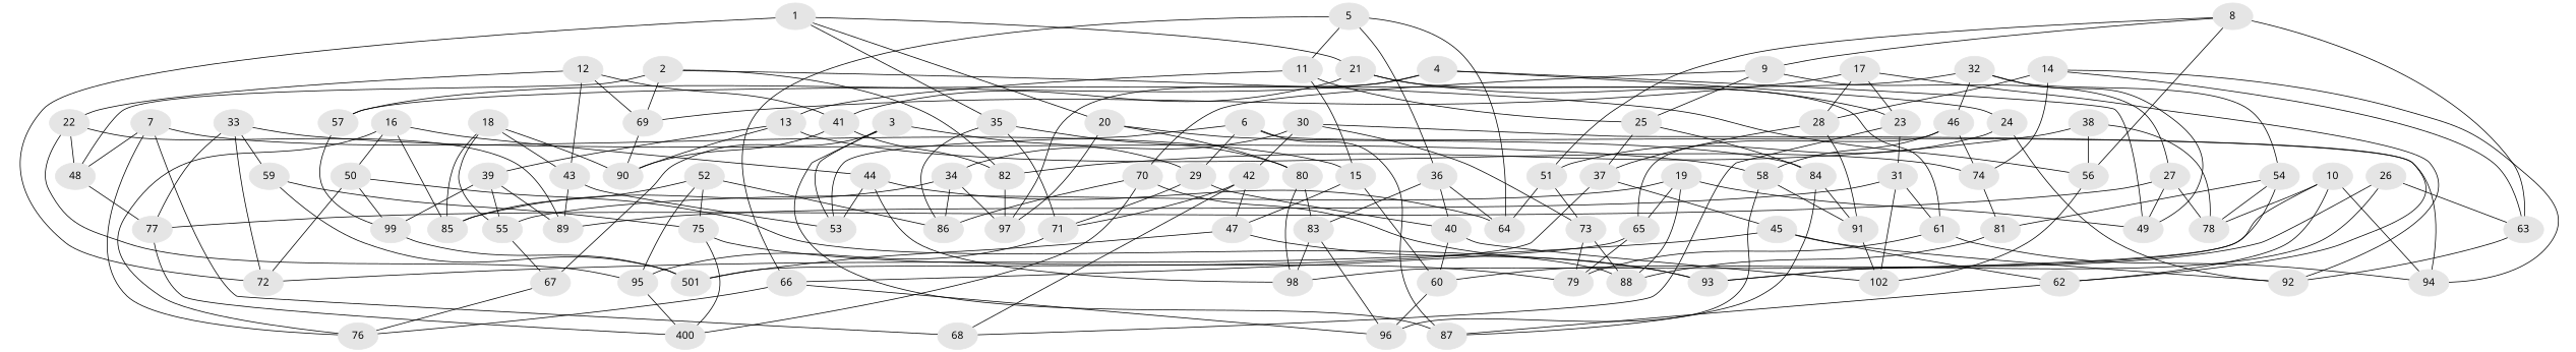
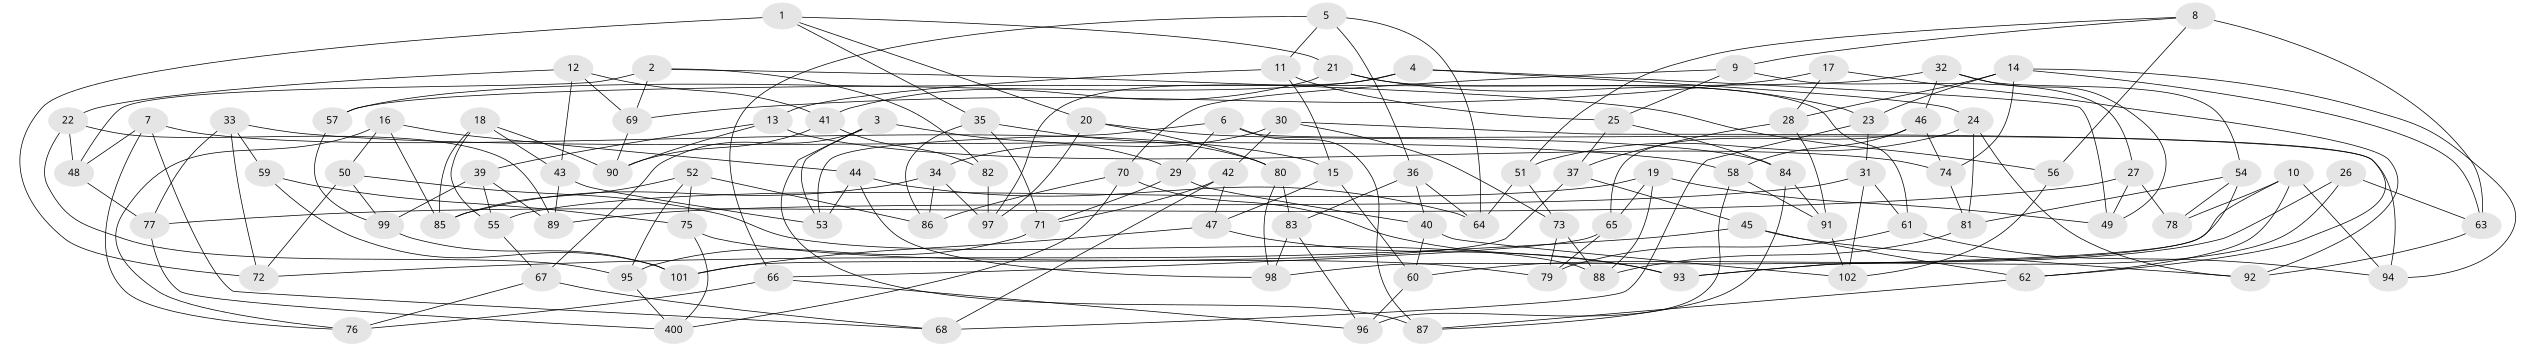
  graph {
    fontname="Noto Sans"
    node [color=gray90 fontname="Noto Sans" style=filled]
    edge [fontname="Noto Sans"]
    1
    20
    21
    35
    72
    97
    80
    84
    41
    23
    61
    71
    86
    2
    48
    56
    69
    82
    77
    102
    90
    3
    29
    53
    67
    87
    40
    68
    76
    4
    24
    49
    57
    51
    92
    81
    99
    5
    11
    36
    64
    66
    15
    25
    13
    83
    96
    6
    94
    7
    47
    60
    8
    9
    63
    27
    70
    73
    37
    78
    93
    n62 [label=400]
    10
    62
    98
    39
    74
    12
    22
    43
    89
    95
    55
    14
    28
    91
-   101 [label=501]
+   101
    16
    44
    50
    85
    88
    17
    31
    18
    19
    65
    79
    45
    26
    59
    75
    30
    34
    42
    32
    46
    54
    58
    33
-   38
    52
    1 -- 20
    1 -- 21
    1 -- 35
    1 -- 72
    20 -- 97
    20 -- 80
    20 -- 84
    21 -- 41
    21 -- 23
    21 -- 61
    35 -- 80
    35 -- 71
    35 -- 86
    80 -- 83
    80 -- 98
    84 -- 87
    84 -- 91
    41 -- 82
    41 -- 90
    23 -- 68
    23 -- 31
    61 -- 94
    61 -- 79
    71 -- 95
    2 -- 48
    2 -- 56
    2 -- 69
    2 -- 82
    48 -- 77
    56 -- 102
    69 -- 90
    82 -- 97
    77 -- n62
    3 -- 29
    3 -- 53
    3 -- 67
    3 -- 87
    29 -- 71
    29 -- 40
+   67 -- 68
    67 -- 76
    40 -- 102
    40 -- 60
    4 -- 97
    4 -- 24
    4 -- 49
    4 -- 57
    24 -- 51
    24 -- 92
+   24 -- 81
    57 -- 99
    51 -- 64
    51 -- 73
    81 -- 88
    99 -- 101
    5 -- 11
    5 -- 36
    5 -- 64
    5 -- 66
    11 -- 15
    11 -- 25
    11 -- 13
    36 -- 40
    36 -- 64
    36 -- 83
    66 -- 76
    66 -- 96
    15 -- 47
    15 -- 60
    25 -- 84
    25 -- 37
    13 -- 90
    13 -- 39
    13 -- 74
    83 -- 96
    83 -- 98
    6 -- 29
    6 -- 53
    6 -- 87
    6 -- 94
    7 -- 48
    7 -- 68
    7 -- 76
    7 -- 15
    47 -- 93
    47 -- 101
    60 -- 96
    8 -- 56
    8 -- 51
    8 -- 9
    8 -- 63
    9 -- 25
    9 -- 27
    9 -- 70
    63 -- 92
    27 -- 77
    27 -- 49
    27 -- 78
    70 -- 86
    70 -- 93
    70 -- n62
    73 -- 88
    73 -- 79
    37 -- 101
    37 -- 45
    10 -- 94
    10 -- 78
    10 -- 62
    10 -- 98
    62 -- 87
    39 -- 99
    39 -- 89
    39 -- 55
    74 -- 81
    12 -- 41
    12 -- 69
    12 -- 22
    12 -- 43
    22 -- 48
    22 -- 89
    22 -- 95
    43 -- 53
    43 -- 89
    95 -- n62
    55 -- 67
    14 -- 94
    14 -- 63
    14 -- 74
    14 -- 28
    28 -- 37
    28 -- 91
    91 -- 102
    16 -- 76
    16 -- 44
    16 -- 50
    16 -- 85
    44 -- 53
    44 -- 64
    44 -- 98
    50 -- 72
    50 -- 99
    50 -- 88
-   17 -- 23
+   14 -- 23
    17 -- 69
    17 -- 92
    17 -- 28
    31 -- 61
    31 -- 102
    31 -- 89
    18 -- 90
    18 -- 43
    18 -- 55
    18 -- 85
    19 -- 49
    19 -- 55
    19 -- 88
    19 -- 65
    65 -- 66
    65 -- 79
    45 -- 72
    45 -- 92
    45 -- 62
    26 -- 60
    26 -- 63
    26 -- 93
    59 -- 101
    59 -- 75
    75 -- n62
    75 -- 79
    30 -- 73
    30 -- 62
    30 -- 34
    30 -- 42
    34 -- 97
    34 -- 86
    34 -- 85
    42 -- 71
    42 -- 68
    42 -- 47
    32 -- 49
    32 -- 57
    32 -- 46
    32 -- 54
    46 -- 74
    46 -- 65
    46 -- 58
    54 -- 81
    54 -- 78
    54 -- 93
    58 -- 96
    58 -- 91
    33 -- 72
    33 -- 77
    33 -- 59
    33 -- 58
-   38 -- 56
-   38 -- 82
-   38 -- 78
    52 -- 86
    52 -- 95
    52 -- 85
    52 -- 75
  }
